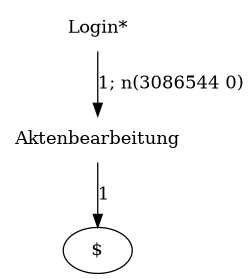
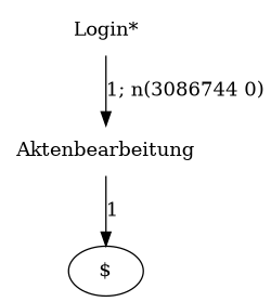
  digraph {
    node [shape=none]
    edge [style=solid]
    n1 [label="Login*"]
    n2 [label=Aktenbearbeitung]
    "$" [shape=""]
-   n1 -> n2 [label="1; n(3086544 0)"]
+   n1 -> n2 [label="1; n(3086744 0)"]
    n2 -> "$" [label=1]
  }
